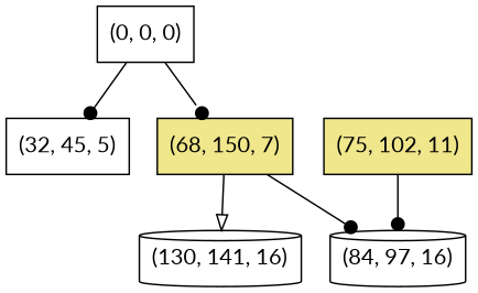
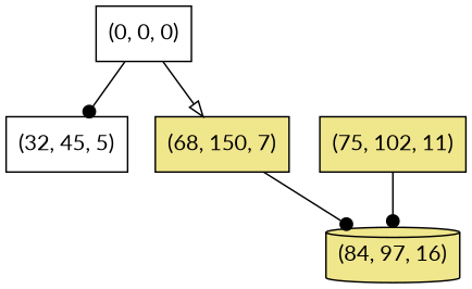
  digraph {
    fontname=Lato
    node [fillcolor=white fontname=Lato shape=box style=filled]
    edge [arrowhead=dot fontname=Lato]
    "(0, 0, 0)"
    "(32, 45, 5)"
    "(68, 150, 7)" [fillcolor=khaki]
-   "(130, 141, 16)" [shape=cylinder]
-   "(84, 97, 16)" [shape=cylinder]
+   "(84, 97, 16)" [fillcolor=khaki shape=cylinder]
    "(75, 102, 11)" [fillcolor=khaki]
    "(0, 0, 0)" -> "(32, 45, 5)"
-   "(0, 0, 0)" -> "(68, 150, 7)"
-   "(68, 150, 7)" -> "(130, 141, 16)" [arrowhead=onormal]
+   "(0, 0, 0)" -> "(68, 150, 7)" [arrowhead=onormal]
    "(68, 150, 7)" -> "(84, 97, 16)"
    "(75, 102, 11)" -> "(84, 97, 16)"
  }
